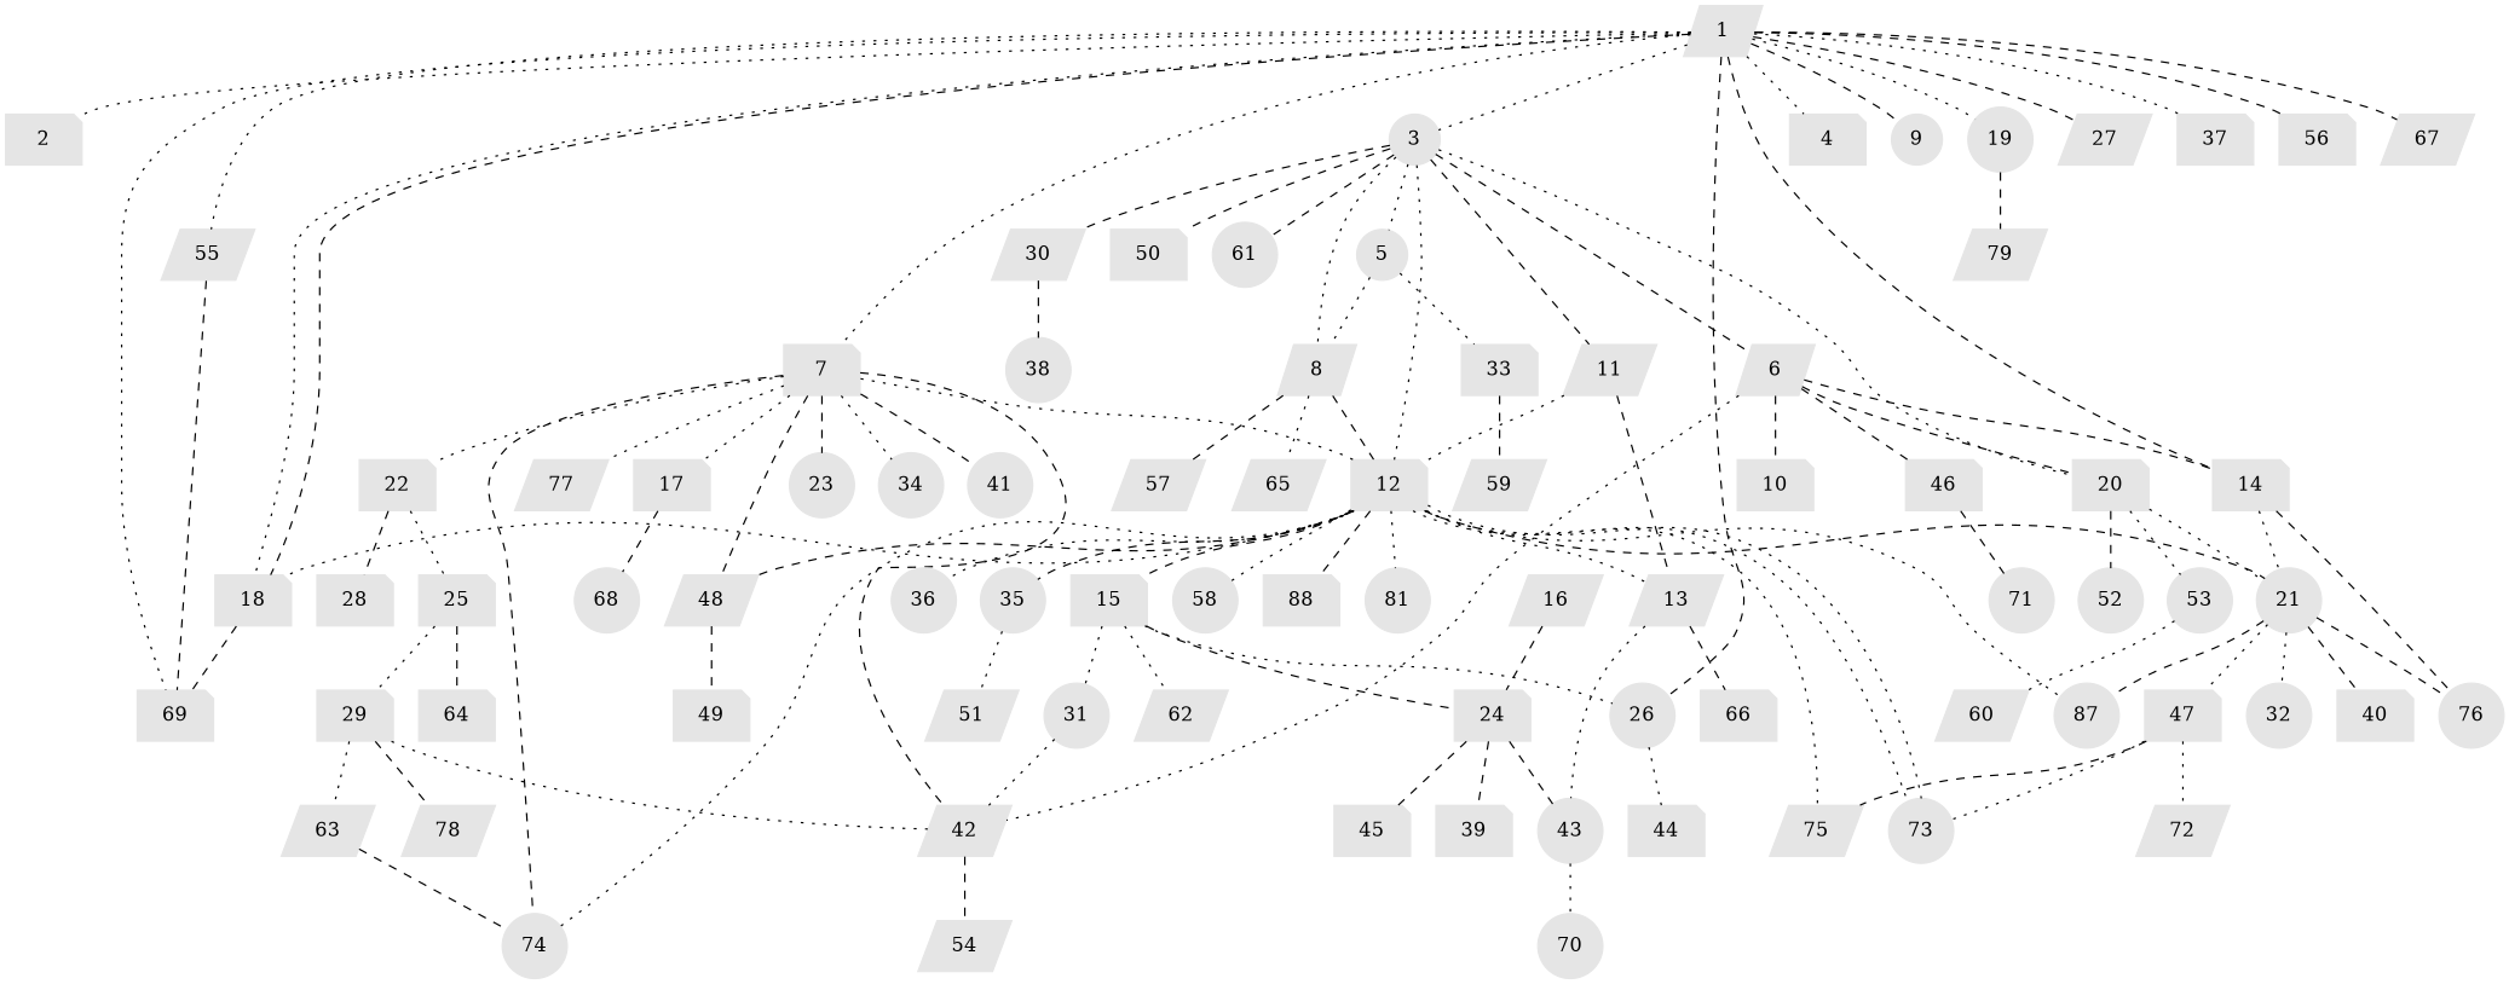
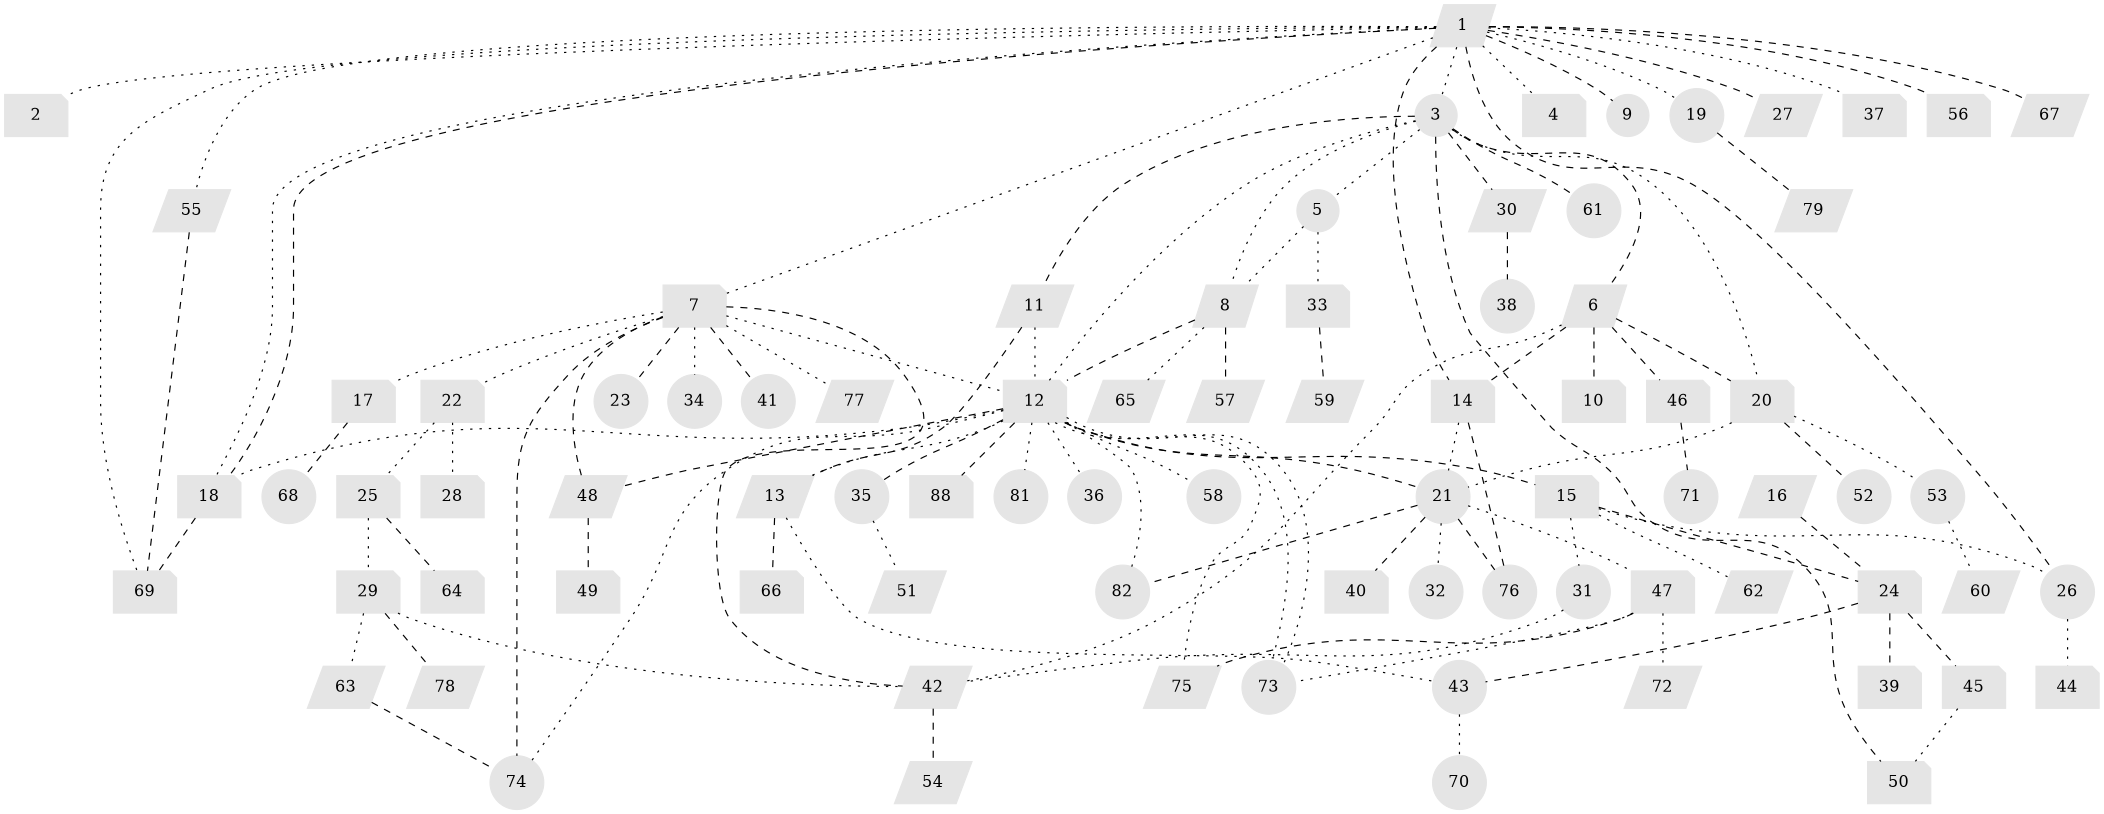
  graph {
    node [color=gray90 shape=note style=filled]
    edge [style=dotted]
    1 [shape=parallelogram]
    2
    3 [shape=circle]
    4
    7
    9 [shape=circle]
    14
    18
    19 [shape=circle]
    26 [shape=circle]
    27 [shape=parallelogram]
    37
    55 [shape=parallelogram]
    56
    67 [shape=parallelogram]
    69
    5 [shape=circle]
    6 [shape=parallelogram]
    8 [shape=parallelogram]
    11 [shape=parallelogram]
    12
    20
    30 [shape=parallelogram]
    50
    61 [shape=circle]
    42 [shape=parallelogram]
    17
    22
    23 [shape=circle]
    34 [shape=circle]
    41 [shape=circle]
    48 [shape=parallelogram]
    74 [shape=circle]
    77 [shape=parallelogram]
    21 [shape=circle]
    76 [shape=circle]
    79 [shape=parallelogram]
    44
    33
    10
    46
    57 [shape=parallelogram]
    65 [shape=parallelogram]
    13 [shape=parallelogram]
    15
    35 [shape=circle]
    36 [shape=circle]
    58 [shape=circle]
    73 [shape=circle]
    75 [shape=parallelogram]
    n51 [label=88]
    81 [shape=circle]
-   82 [shape=circle label=87]
+   82 [shape=circle]
    52 [shape=circle]
    53 [shape=circle]
    38 [shape=circle]
    59 [shape=parallelogram]
    54 [shape=parallelogram]
    71 [shape=circle]
    68 [shape=circle]
    25
    28
    49
    43 [shape=circle]
    66
    31 [shape=circle]
    62 [shape=parallelogram]
    24
    32 [shape=circle]
    40
    47
    51 [shape=parallelogram]
    70 [shape=circle]
    16 [shape=parallelogram]
    39
    45
    60 [shape=parallelogram]
    72 [shape=parallelogram]
    29
    64
    63 [shape=parallelogram]
    78 [shape=parallelogram]
    1 -- 2
    1 -- 3
    1 -- 4
    1 -- 7
    1 -- 9 [style=dashed]
    1 -- 14 [style=dashed]
    1 -- 18
    1 -- 18 [style=dashed]
    1 -- 19
    1 -- 26 [style=dashed]
    1 -- 27 [style=dashed]
    1 -- 37
    1 -- 55
    1 -- 56 [style=dashed]
    1 -- 67 [style=dashed]
    1 -- 69
    3 -- 5
    3 -- 6 [style=dashed]
    3 -- 8
    3 -- 11 [style=dashed]
    3 -- 12
    3 -- 20
    3 -- 30 [style=dashed]
    3 -- 50 [style=dashed]
    3 -- 61 [style=dashed]
    7 -- 12
    7 -- 42 [style=dashed]
    7 -- 17
    7 -- 22
    7 -- 23 [style=dashed]
    7 -- 34
    7 -- 41 [style=dashed]
    7 -- 48 [style=dashed]
    7 -- 74 [style=dashed]
    7 -- 77
    14 -- 21
    14 -- 76 [style=dashed]
    18 -- 69 [style=dashed]
    19 -- 79 [style=dashed]
    26 -- 44
    55 -- 69 [style=dashed]
    5 -- 8
    5 -- 33
    6 -- 14 [style=dashed]
    6 -- 20 [style=dashed]
    6 -- 42
    6 -- 10 [style=dashed]
    6 -- 46 [style=dashed]
    8 -- 12 [style=dashed]
    8 -- 57 [style=dashed]
    8 -- 65
    11 -- 12
    11 -- 13 [style=dashed]
    12 -- 18
    12 -- 48 [style=dashed]
    12 -- 74
    12 -- 21 [style=dashed]
    12 -- 13
    12 -- 15 [style=dashed]
    12 -- 35 [style=dashed]
    12 -- 36
    12 -- 58
    12 -- 73
    12 -- 73
    12 -- 75
    12 -- n51 [style=dashed]
    12 -- 81
    12 -- 82
    20 -- 21
    20 -- 52 [style=dashed]
    20 -- 53
    30 -- 38 [style=dashed]
    42 -- 54 [style=dashed]
    17 -- 68 [style=dashed]
    22 -- 25
-   22 -- 28 [style=dashed]
+   22 -- 28
    48 -- 49 [style=dashed]
    21 -- 76 [style=dashed]
    21 -- 82 [style=dashed]
    21 -- 32
    21 -- 40 [style=dashed]
    21 -- 47
    33 -- 59 [style=dashed]
    46 -- 71 [style=dashed]
    13 -- 43
    13 -- 66 [style=dashed]
    15 -- 26
    15 -- 31
    15 -- 62
    15 -- 24 [style=dashed]
    35 -- 51
    53 -- 60
    25 -- 29
    25 -- 64 [style=dashed]
    43 -- 70
    31 -- 42
    24 -- 43 [style=dashed]
    24 -- 39 [style=dashed]
    24 -- 45 [style=dashed]
    47 -- 73
    47 -- 75 [style=dashed]
    47 -- 72
    16 -- 24 [style=dashed]
+   45 -- 50
    29 -- 42
    29 -- 63
    29 -- 78 [style=dashed]
    63 -- 74 [style=dashed]
  }
